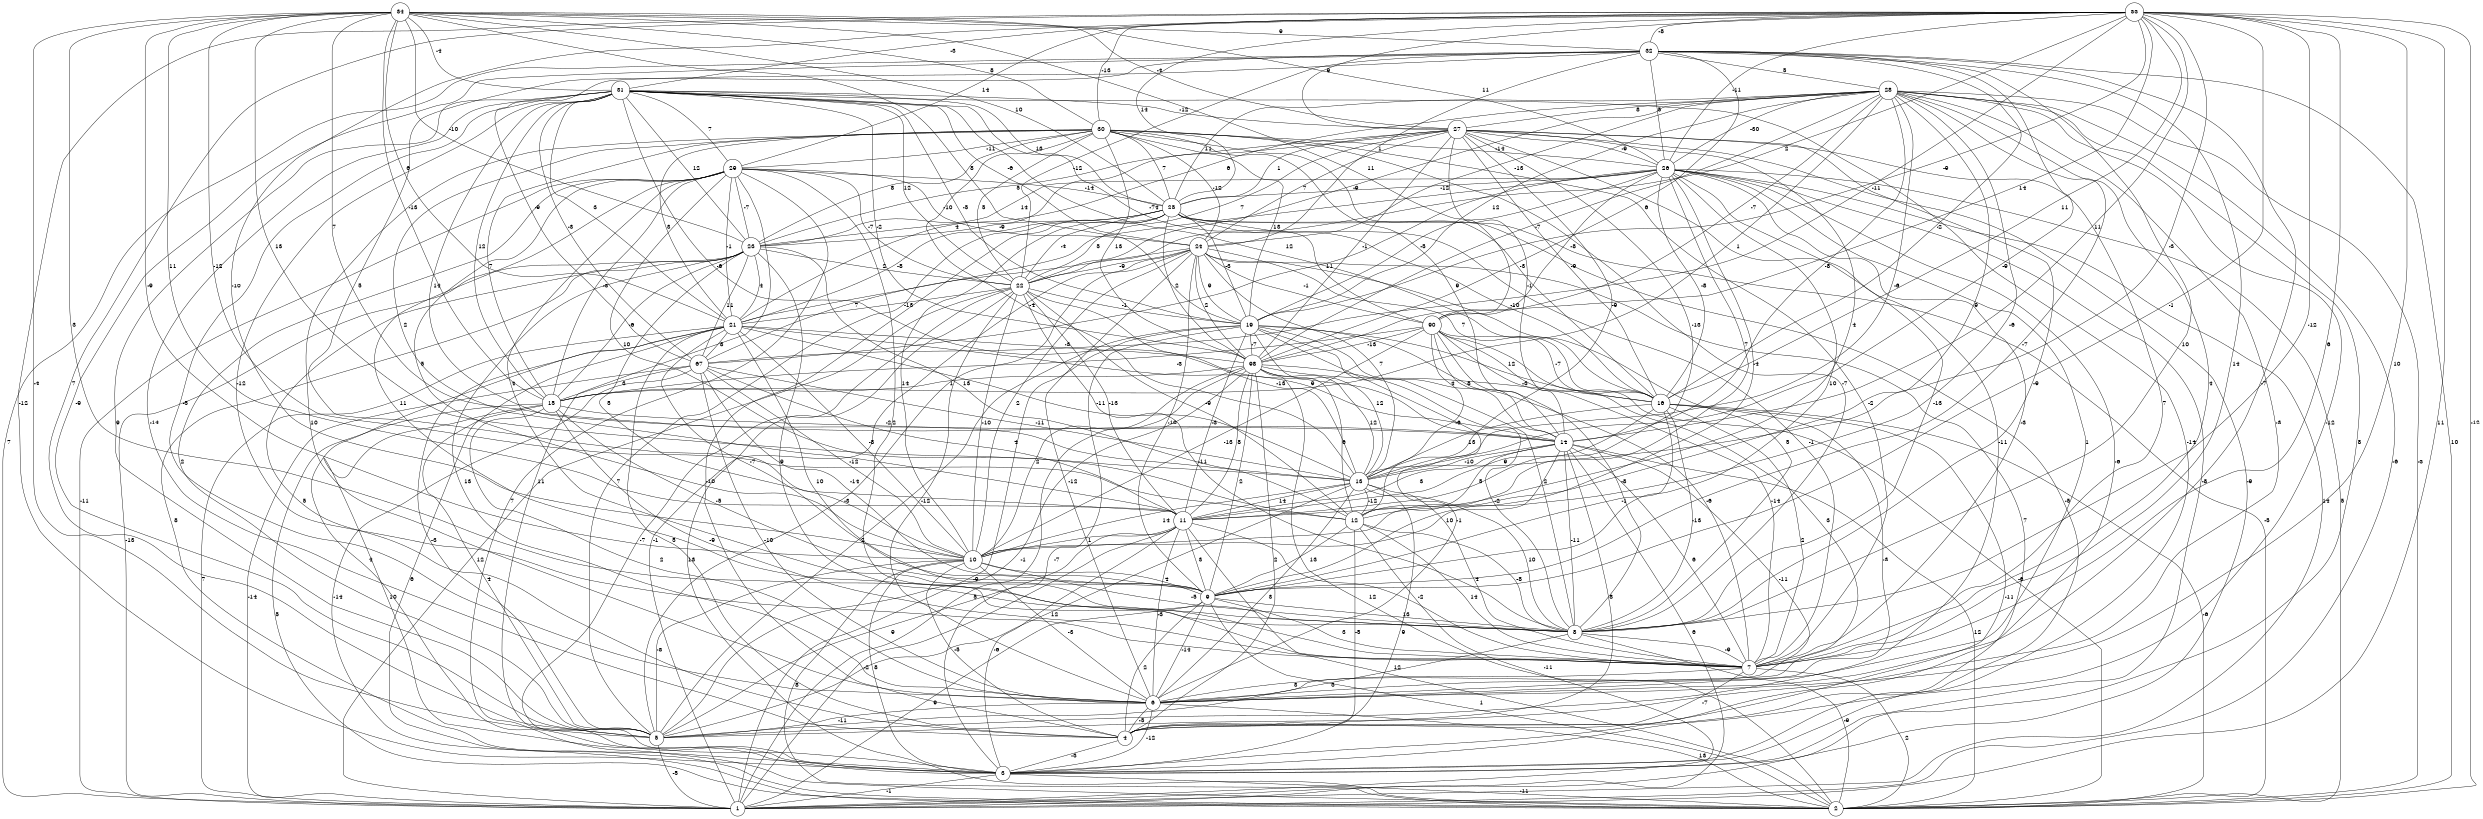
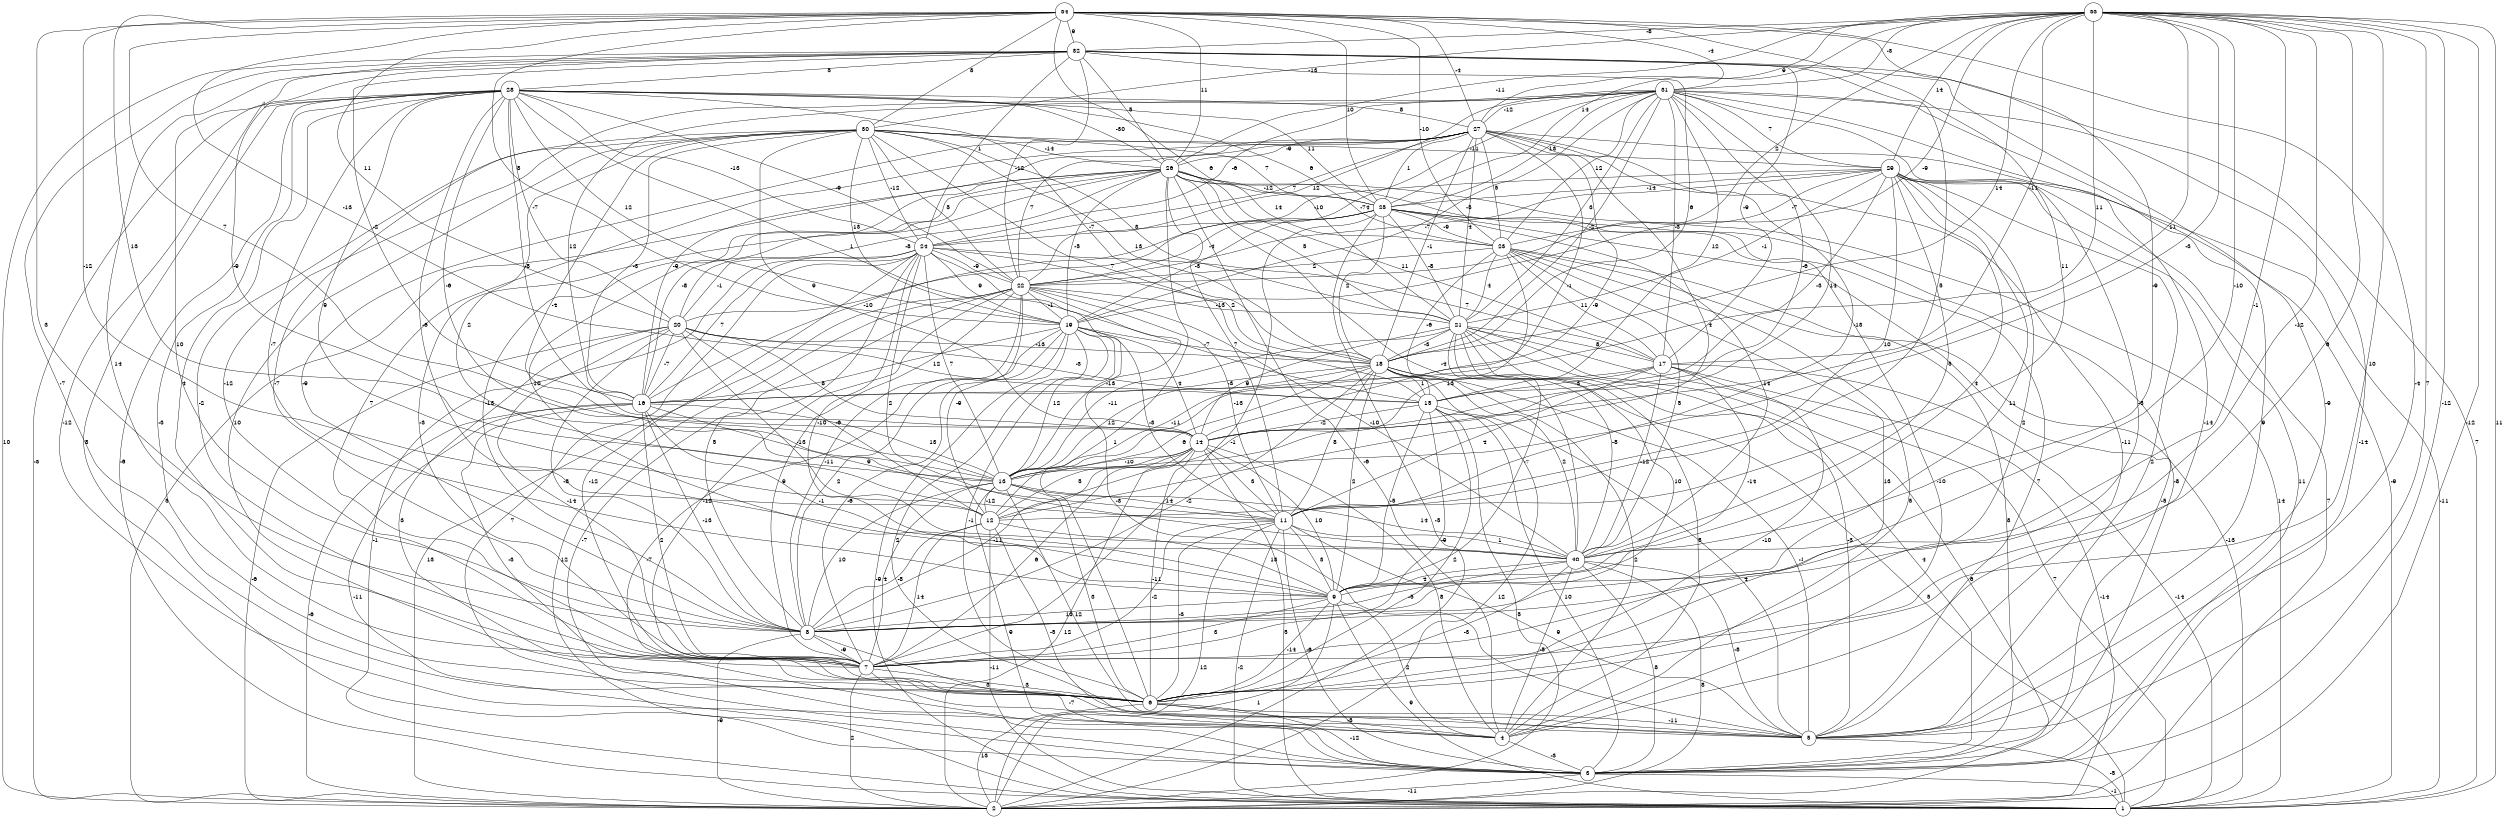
  graph {
    fontname="Helvetica,Arial,sans-serif"
    node [shape=circle]
    34
    5
    8
-   10
+   10 [label=40]
    11
    12
    13
    14
    15
    19
-   20 [label=90]
+   20
    21
    23
    25
    26
    27
    30
    31
    32
    1
    2
    7
    3
    6
    9
    4
    16
-   18 [label=98]
-   17 [label=67]
+   18
+   17
    22
    24
    29
    28
    33
    34 -- 5 [label=-4]
    34 -- 8 [label=3]
    34 -- 10 [label=-9]
    34 -- 11 [label=11]
    34 -- 12 [label=-12]
    34 -- 13 [label=13]
    34 -- 14 [label=7]
    34 -- 15 [label=-13]
    34 -- 19 [label=8]
    34 -- 20 [label=11]
    34 -- 21 [label=6]
    34 -- 23 [label=-10]
    34 -- 25 [label=10]
    34 -- 26 [label=11]
    34 -- 27 [label=-4]
    34 -- 30 [label=8]
    34 -- 31 [label=-4]
    34 -- 32 [label=9]
    5 -- 1 [label=-5]
    8 -- 5 [label=3]
    8 -- 2 [label=-9]
    8 -- 7 [label=-9]
    10 -- 5 [label=-8]
    10 -- 8 [label=-5]
    10 -- 2 [label=8]
    10 -- 3 [label=8]
    10 -- 6 [label=-3]
    10 -- 9 [label=4]
    10 -- 4 [label=-5]
    11 -- 5 [label=9]
    11 -- 10 [label=1]
    11 -- 1 [label=-2]
    11 -- 2 [label=12]
    11 -- 7 [label=-2]
    11 -- 3 [label=-6]
    11 -- 6 [label=-3]
    11 -- 9 [label=3]
    12 -- 8 [label=-8]
    12 -- 1 [label=-11]
    12 -- 7 [label=14]
    12 -- 9 [label=13]
    12 -- 4 [label=-5]
    13 -- 5 [label=12]
    13 -- 8 [label=10]
    13 -- 10 [label=14]
    13 -- 11 [label=14]
    13 -- 12 [label=-12]
    13 -- 7 [label=4]
    13 -- 3 [label=9]
    13 -- 6 [label=3]
    14 -- 8 [label=-11]
    14 -- 11 [label=3]
    14 -- 12 [label=5]
    14 -- 13 [label=-10]
-   14 -- 1 [label=6]
+   14 -- 1 [label=5]
    14 -- 2 [label=12]
    14 -- 7 [label=6]
    14 -- 6 [label=-11]
    14 -- 9 [label=10]
    14 -- 4 [label=8]
    15 -- 5 [label=4]
    15 -- 14 [label=-2]
    15 -- 2 [label=5]
    15 -- 7 [label=-9]
    15 -- 3 [label=10]
    15 -- 6 [label=2]
    15 -- 9 [label=-5]
    19 -- 5 [label=2]
    19 -- 8 [label=2]
    19 -- 11 [label=-3]
    19 -- 13 [label=12]
    19 -- 14 [label=4]
    19 -- 1 [label=-9]
    19 -- 7 [label=-6]
    19 -- 3 [label=-7]
    19 -- 6 [label=-1]
    19 -- 16 [label=12]
    19 -- 18 [label=-7]
    20 -- 8 [label=-8]
    20 -- 10 [label=-13]
    20 -- 12 [label=-6]
    20 -- 14 [label=8]
    20 -- 15 [label=-3]
    20 -- 2 [label=-6]
    20 -- 7 [label=-14]
    20 -- 6 [label=3]
    20 -- 16 [label=-7]
    20 -- 18 [label=-13]
    21 -- 5 [label=-3]
    21 -- 8 [label=10]
    21 -- 10 [label=-8]
    21 -- 13 [label=-11]
    21 -- 14 [label=9]
    21 -- 1 [label=7]
    21 -- 2 [label=6]
    21 -- 3 [label=4]
    21 -- 9 [label=-7]
    21 -- 4 [label=5]
    21 -- 18 [label=-3]
    21 -- 17 [label=8]
    23 -- 10 [label=5]
    23 -- 12 [label=13]
    23 -- 15 [label=-6]
    23 -- 21 [label=4]
    23 -- 1 [label=-13]
-   23 -- 7 [label=9]
+   22 -- 7 [label=9]
    23 -- 3 [label=8]
    23 -- 6 [label=13]
    23 -- 4 [label=5]
    23 -- 17 [label=11]
    23 -- 22 [label=2]
    25 -- 5 [label=7]
    25 -- 10 [label=14]
    25 -- 19 [label=-3]
    25 -- 21 [label=-8]
    25 -- 23 [label=-9]
    25 -- 2 [label=-5]
    25 -- 7 [label=-1]
    25 -- 3 [label=-5]
    25 -- 4 [label=-10]
    25 -- 16 [label=-10]
    25 -- 18 [label=2]
    25 -- 22 [label=-4]
    26 -- 8 [label=-13]
    26 -- 10 [label=-4]
    26 -- 11 [label=7]
    26 -- 19 [label=-5]
    26 -- 20 [label=-8]
    26 -- 21 [label=5]
    26 -- 23 [label=14]
    26 -- 25 [label=-12]
    26 -- 1 [label=14]
    26 -- 2 [label=5]
    26 -- 7 [label=-3]
    26 -- 3 [label=-8]
    26 -- 6 [label=1]
    26 -- 9 [label=10]
    26 -- 4 [label=-6]
    26 -- 16 [label=-8]
    26 -- 17 [label=11]
    27 -- 5 [label=-11]
    27 -- 8 [label=-9]
    27 -- 11 [label=-13]
    27 -- 12 [label=4]
    27 -- 13 [label=-9]
    27 -- 14 [label=-1]
    27 -- 21 [label=4]
    27 -- 23 [label=5]
    27 -- 25 [label=1]
    27 -- 26 [label=-9]
    27 -- 1 [label=-9]
    27 -- 7 [label=7]
    27 -- 16 [label=-9]
    27 -- 18 [label=-1]
    27 -- 22 [label=7]
    27 -- 24 [label=7]
    30 -- 8 [label=-7]
    30 -- 11 [label=2]
    30 -- 13 [label=-4]
    30 -- 14 [label=9]
    30 -- 15 [label=7]
    30 -- 19 [label=13]
    30 -- 21 [label=3]
-   30 -- 23 [label=8]
    30 -- 25 [label=7]
    30 -- 26 [label=-14]
    30 -- 7 [label=-2]
    30 -- 6 [label=10]
    30 -- 16 [label=-3]
    30 -- 18 [label=13]
    30 -- 22 [label=5]
    30 -- 24 [label=-12]
    30 -- 29 [label=-11]
    31 -- 5 [label=9]
    31 -- 13 [label=14]
    31 -- 14 [label=-6]
    31 -- 15 [label=12]
    31 -- 19 [label=-5]
    31 -- 20 [label=-74]
    31 -- 21 [label=3]
    31 -- 23 [label=12]
    31 -- 25 [label=13]
    31 -- 27 [label=-12]
    31 -- 7 [label=-12]
    31 -- 3 [label=-14]
    31 -- 6 [label=-5]
    31 -- 4 [label=-14]
    31 -- 16 [label=12]
    31 -- 18 [label=-2]
    31 -- 17 [label=-3]
    31 -- 22 [label=12]
    31 -- 24 [label=-6]
    31 -- 29 [label=7]
    32 -- 5 [label=-9]
    32 -- 8 [label=10]
    32 -- 11 [label=5]
    32 -- 13 [label=-9]
    32 -- 26 [label=5]
    32 -- 1 [label=7]
    32 -- 2 [label=10]
    32 -- 7 [label=14]
    32 -- 6 [label=-7]
    32 -- 16 [label=-2]
    32 -- 18 [label=6]
    32 -- 17 [label=-9]
    32 -- 22 [label=-12]
    32 -- 24 [label=1]
    32 -- 28 [label=5]
    7 -- 2 [label=2]
    7 -- 6 [label=3]
    7 -- 4 [label=-7]
    3 -- 1 [label=-1]
    3 -- 2 [label=-11]
    6 -- 5 [label=-11]
    6 -- 2 [label=13]
    6 -- 3 [label=-12]
    6 -- 4 [label=-5]
    9 -- 8 [label=13]
    9 -- 1 [label=9]
    9 -- 2 [label=1]
    9 -- 7 [label=3]
    9 -- 6 [label=-14]
    9 -- 4 [label=2]
    4 -- 3 [label=-3]
    16 -- 8 [label=-13]
    16 -- 11 [label=9]
    16 -- 13 [label=13]
    16 -- 2 [label=-6]
    16 -- 7 [label=2]
    16 -- 3 [label=-11]
    16 -- 6 [label=-3]
    16 -- 9 [label=-1]
    18 -- 5 [label=-1]
    18 -- 8 [label=-2]
    18 -- 10 [label=2]
    18 -- 11 [label=8]
    18 -- 12 [label=6]
    18 -- 13 [label=12]
    18 -- 15 [label=1]
    18 -- 1 [label=5]
    18 -- 2 [label=12]
    18 -- 9 [label=2]
    18 -- 4 [label=2]
    18 -- 16 [label=-3]
    17 -- 10 [label=-12]
    17 -- 11 [label=4]
    17 -- 13 [label=-11]
    17 -- 15 [label=3]
    17 -- 1 [label=-14]
    17 -- 2 [label=-14]
    17 -- 6 [label=-10]
    17 -- 9 [label=-14]
    22 -- 8 [label=-11]
    22 -- 10 [label=-10]
    22 -- 11 [label=-13]
    22 -- 12 [label=-9]
    22 -- 13 [label=-13]
    22 -- 19 [label=-1]
    22 -- 21 [label=-13]
    22 -- 1 [label=12]
    22 -- 2 [label=13]
    22 -- 3 [label=-7]
    22 -- 6 [label=-12]
    24 -- 5 [label=-3]
    24 -- 8 [label=5]
    24 -- 10 [label=2]
    24 -- 13 [label=7]
    24 -- 19 [label=9]
    24 -- 20 [label=-1]
    24 -- 1 [label=-1]
    24 -- 3 [label=7]
    24 -- 6 [label=-12]
    24 -- 9 [label=-10]
    24 -- 16 [label=7]
    24 -- 18 [label=2]
    24 -- 17 [label=7]
    24 -- 22 [label=-9]
    29 -- 5 [label=2]
    29 -- 8 [label=11]
    29 -- 10 [label=5]
    29 -- 12 [label=10]
    29 -- 15 [label=-3]
    29 -- 21 [label=-1]
    29 -- 23 [label=-7]
    29 -- 25 [label=-14]
    29 -- 1 [label=-11]
    29 -- 2 [label=7]
    29 -- 7 [label=2]
    29 -- 3 [label=11]
    29 -- 9 [label=4]
    29 -- 22 [label=-7]
    29 -- 24 [label=-10]
    28 -- 5 [label=-3]
    28 -- 10 [label=-6]
    28 -- 12 [label=9]
    28 -- 13 [label=-6]
    28 -- 14 [label=-8]
    28 -- 15 [label=1]
    28 -- 19 [label=12]
    28 -- 20 [label=-7]
    28 -- 23 [label=6]
    28 -- 25 [label=11]
    28 -- 26 [label=-30]
    28 -- 27 [label=8]
    28 -- 1 [label=-6]
    28 -- 2 [label=-3]
    28 -- 7 [label=4]
    28 -- 3 [label=8]
    28 -- 9 [label=-7]
    28 -- 4 [label=-12]
    28 -- 18 [label=-7]
    28 -- 22 [label=-9]
    28 -- 24 [label=-13]
    33 -- 5 [label=7]
    33 -- 8 [label=-12]
    33 -- 10 [label=-10]
    33 -- 13 [label=-3]
    33 -- 14 [label=11]
    33 -- 19 [label=-9]
    33 -- 25 [label=14]
    33 -- 26 [label=-11]
    33 -- 27 [label=9]
    33 -- 30 [label=-13]
    33 -- 31 [label=-3]
    33 -- 32 [label=-8]
    33 -- 1 [label=11]
    33 -- 2 [label=-12]
    33 -- 7 [label=6]
    33 -- 3 [label=-12]
    33 -- 6 [label=10]
    33 -- 9 [label=-1]
    33 -- 16 [label=11]
    33 -- 18 [label=14]
    33 -- 17 [label=-11]
    33 -- 22 [label=2]
    33 -- 29 [label=14]
  }
